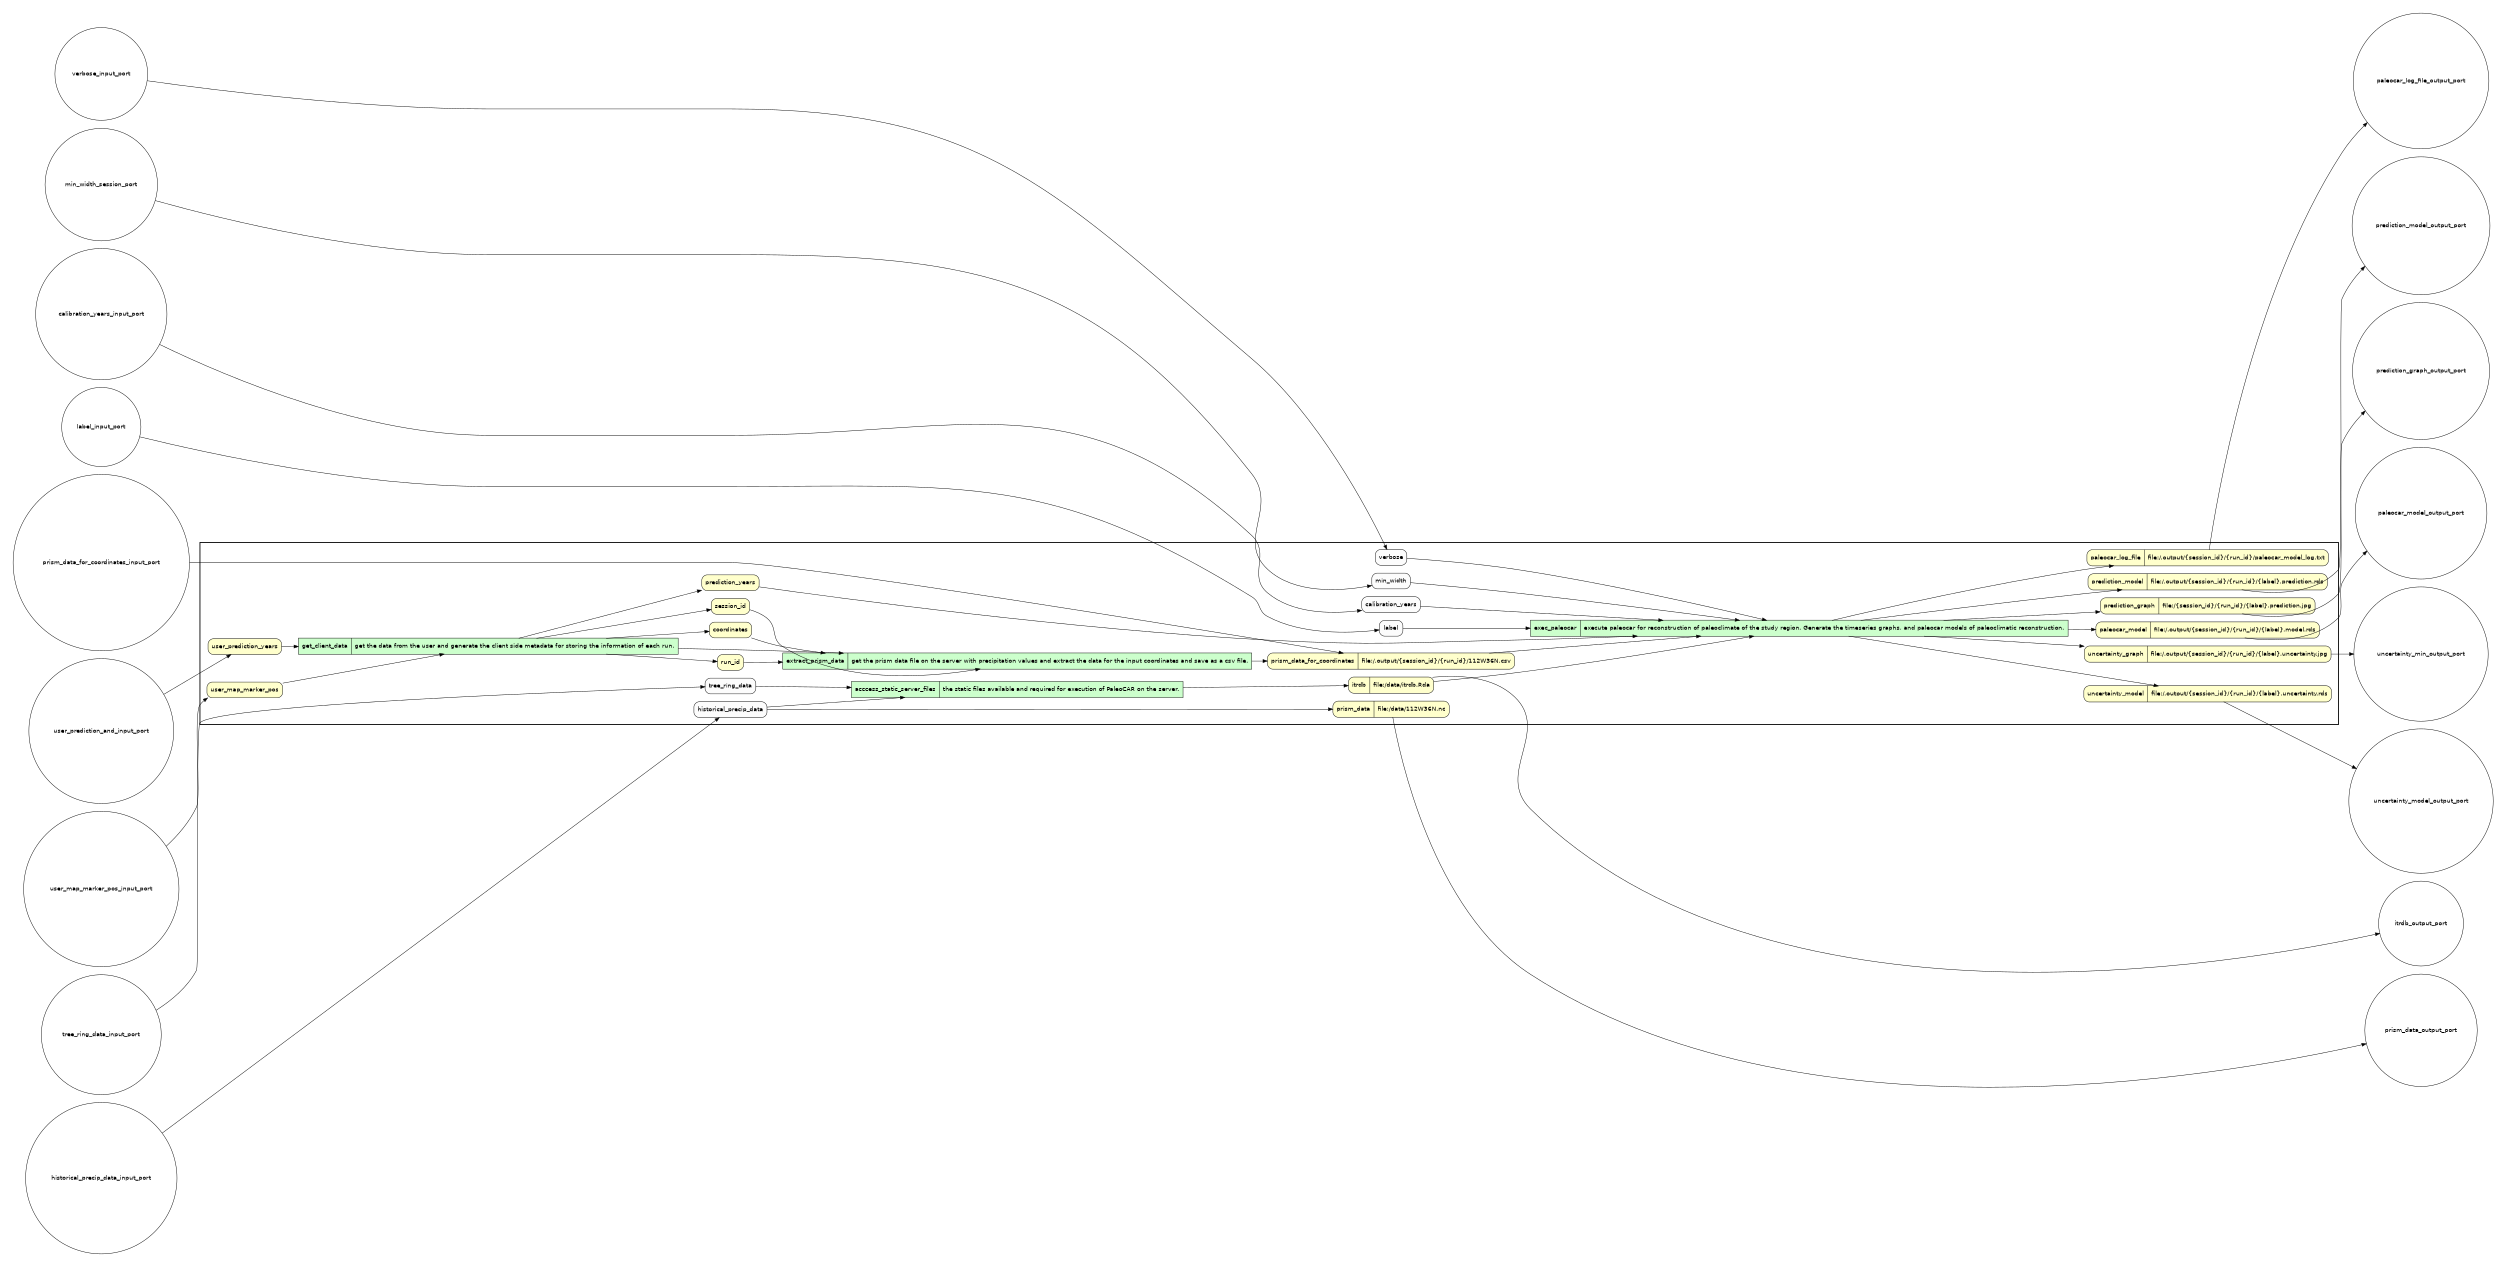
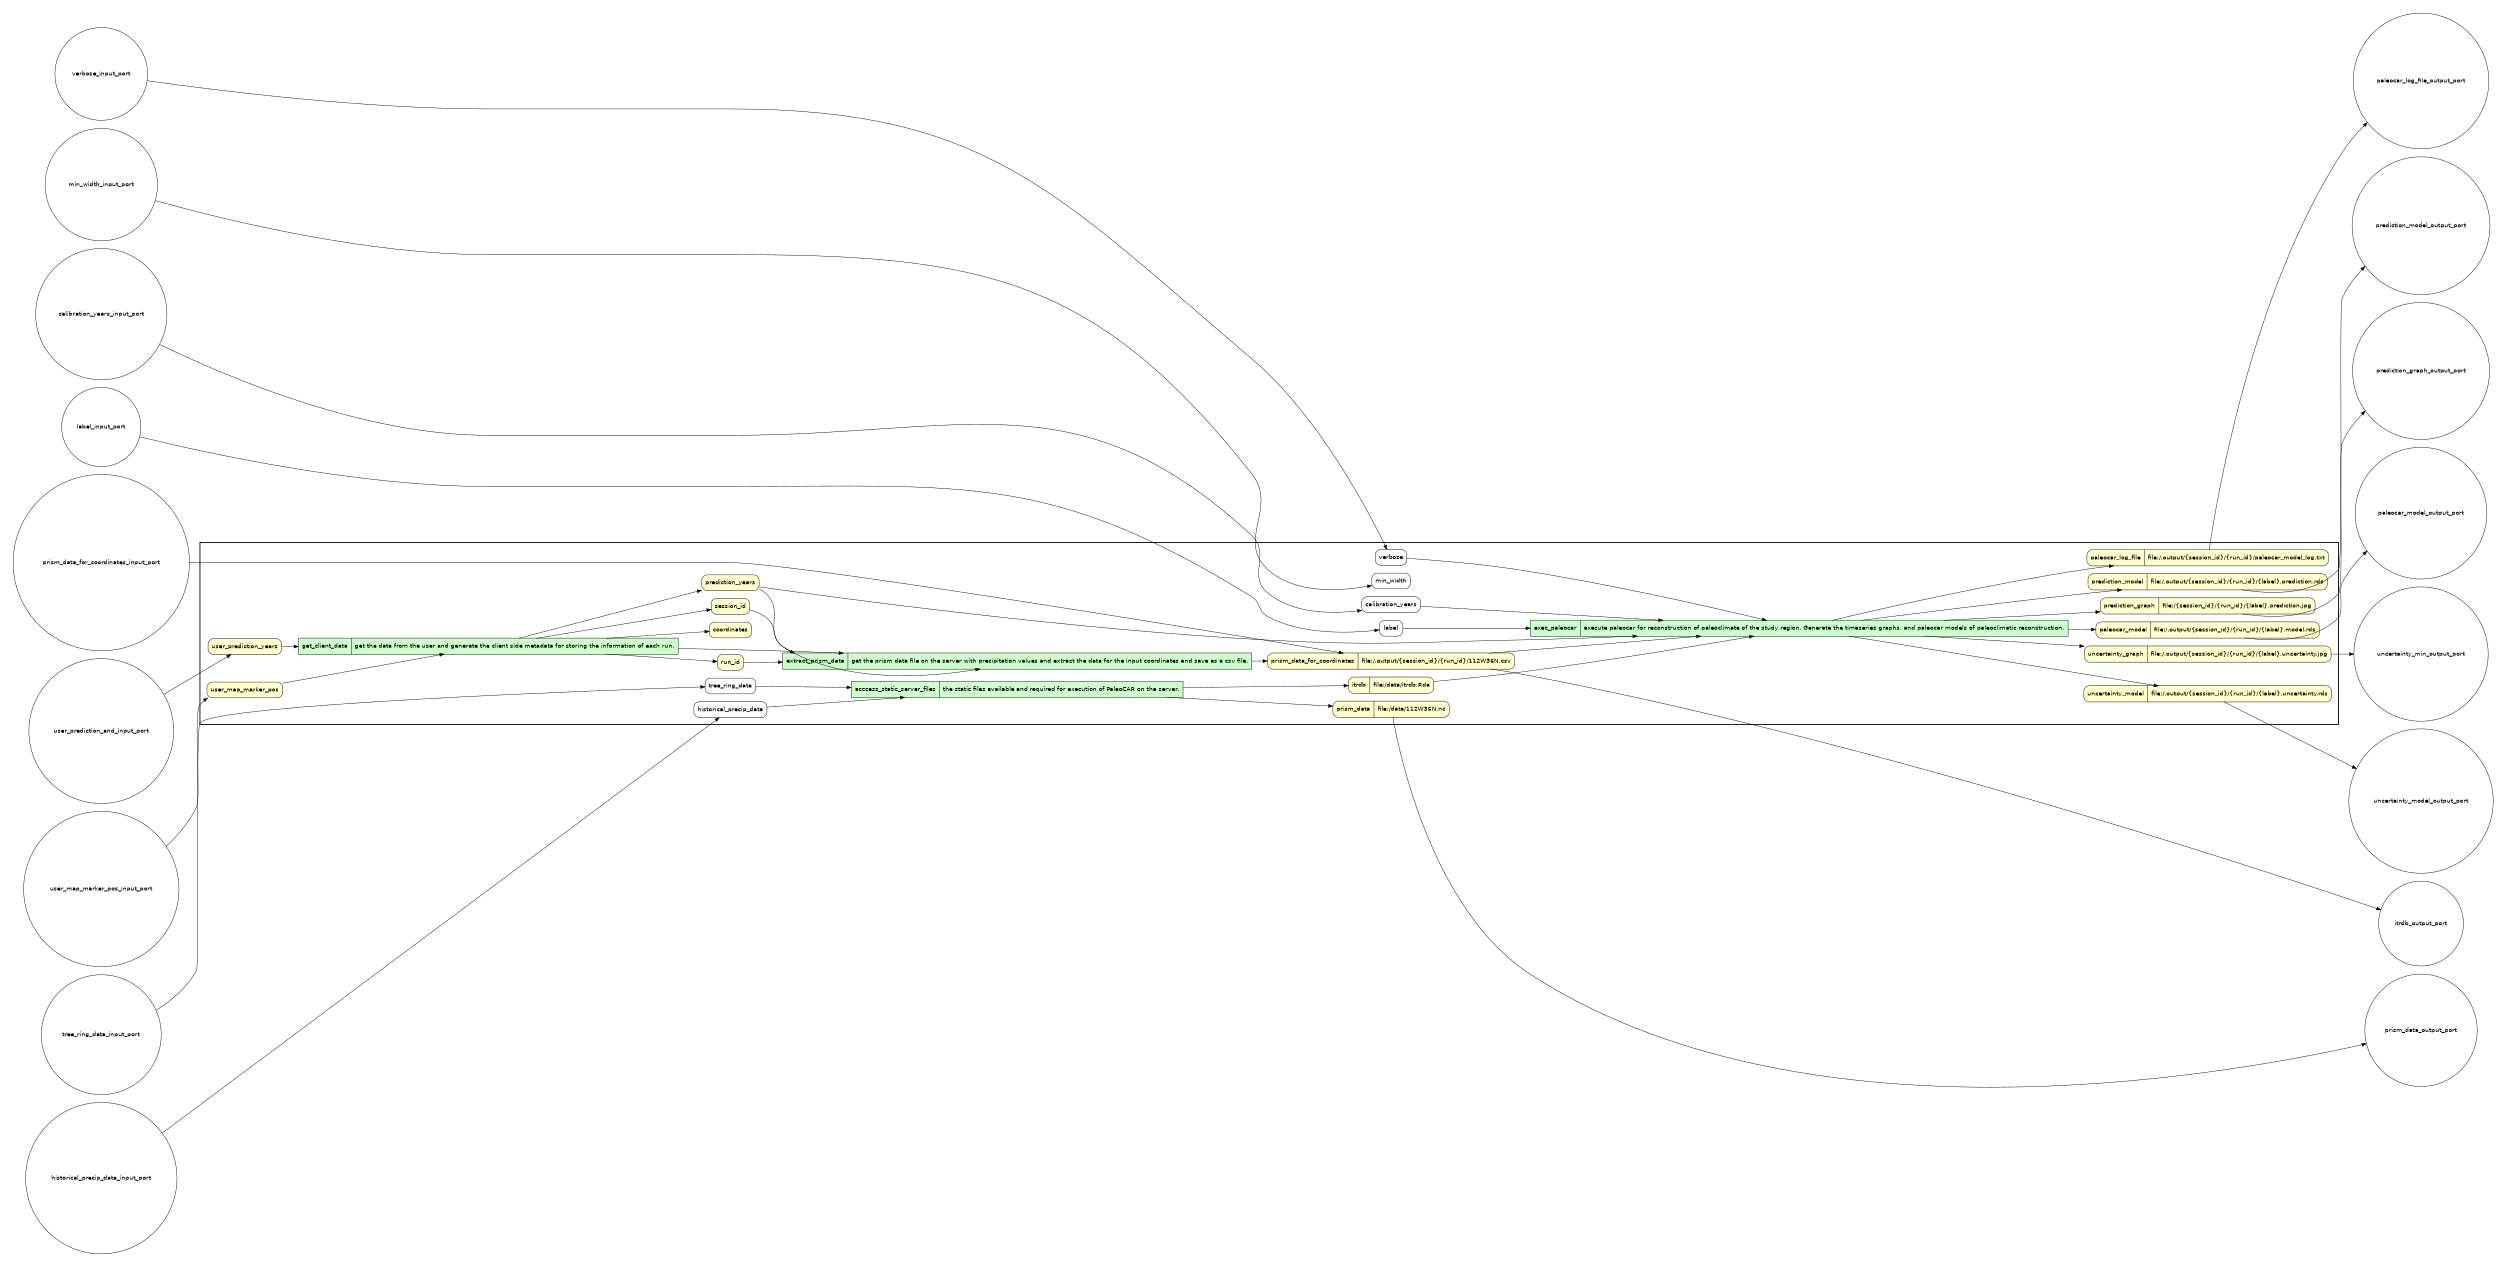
  digraph {
    fontname=Helvetica
    fontsize=18
    labelloc=t
    rankdir=LR
    node [fillcolor="#FFFFFF" fontname=Helvetica peripheries=1 shape=circle style="rounded,filled"]
    n1 [fillcolor="#CCFFCC" label="{<f0> get_client_data |<f1> get the data from the user and generate the client side metadata for storing the information of each run.}" rankdir=LR shape=record style=filled]
    coordinates [fillcolor="#FFFFCC" shape=box]
    session_id [fillcolor="#FFFFCC" shape=box]
    run_id [fillcolor="#FFFFCC" shape=box]
    prediction_years [fillcolor="#FFFFCC" shape=box]
    n6 [fillcolor="#CCFFCC" label="{<f0> acccess_static_server_files |<f1> the static files available and required for execution of PaleoCAR on the server.}" rankdir=LR shape=record style=filled]
    n7 [fillcolor="#FFFFCC" label="{<f0> prism_data |<f1> file\:/data/112W36N.nc}" rankdir=LR shape=record]
    n8 [fillcolor="#FFFFCC" label="{<f0> itrdb |<f1> file\:/data/itrdb.Rda}" rankdir=LR shape=record]
    n9 [fillcolor="#CCFFCC" label="{<f0> extract_prism_data |<f1> get the prism data file on the server with precipitation values and extract the data for the input coordinates and save as a csv file.}" rankdir=LR shape=record style=filled]
    n10 [fillcolor="#FFFFCC" label="{<f0> prism_data_for_coordinates |<f1> file\:/.output/\{session_id\}/\{run_id\}/112W36N.csv}" rankdir=LR shape=record]
    n11 [fillcolor="#CCFFCC" label="{<f0> exec_paleocar |<f1> execute paleocar for reconstruction of paleoclimate of the study region. Generate the timeseries graphs, and paleocar models of paleoclimatic reconstruction.}" rankdir=LR shape=record style=filled]
    n12 [fillcolor="#FFFFCC" label="{<f0> prediction_graph |<f1> file\:/\{session_id\}/\{run_id\}/\{label\}.prediction.jpg}" rankdir=LR shape=record]
    n13 [fillcolor="#FFFFCC" label="{<f0> prediction_model |<f1> file\:/.output/\{session_id\}/\{run_id\}/\{label\}.prediction.rds}" rankdir=LR shape=record]
    n14 [fillcolor="#FFFFCC" label="{<f0> paleocar_log_file |<f1> file\:/.output/\{session_id\}/\{run_id\}/paleocar_model_log.txt}" rankdir=LR shape=record]
    n15 [fillcolor="#FFFFCC" label="{<f0> uncertainty_model |<f1> file\:/.output/\{session_id\}/\{run_id\}/\{label\}.uncertainty.rds}" rankdir=LR shape=record]
    n16 [fillcolor="#FFFFCC" label="{<f0> uncertainty_graph |<f1> file\:/.output/\{session_id\}/\{run_id\}/\{label\}.uncertainty.jpg}" rankdir=LR shape=record]
    n17 [fillcolor="#FFFFCC" label="{<f0> paleocar_model |<f1> file\:/.output/\{session_id\}/\{run_id\}/\{label\}.model.rds}" rankdir=LR shape=record]
    user_map_marker_pos [fillcolor="#FFFFCC" shape=box]
    user_prediction_years [fillcolor="#FFFFCC" shape=box]
    historical_precip_data [fillcolor="#FCFCFC" shape=box]
    tree_ring_data [fillcolor="#FCFCFC" shape=box]
    calibration_years [fillcolor="#FCFCFC" shape=box]
    label [fillcolor="#FCFCFC" shape=box]
    min_width [fillcolor="#FCFCFC" shape=box]
    verbose [fillcolor="#FCFCFC" shape=box]
    user_map_marker_pos_input_port [width=0.2]
    n27 [label=user_prediction_and_input_port width=0.2]
    prism_data_for_coordinates_input_port [width=0.2]
    calibration_years_input_port [width=0.2]
    label_input_port [width=0.2]
    verbose_input_port [width=0.2]
-   min_width_input_port [width=0.2 label=min_width_session_port]
+   min_width_input_port [width=0.2]
    historical_precip_data_input_port [width=0.2]
    tree_ring_data_input_port [width=0.2]
    prism_data_output_port [width=0.2]
    itrdb_output_port [width=0.2]
    prediction_graph_output_port [width=0.2]
    prediction_model_output_port [width=0.2]
    paleocar_log_file_output_port [width=0.2]
    uncertainty_model_output_port [width=0.2]
    n41 [label=uncertainty_min_output_port width=0.2]
    paleocar_model_output_port [width=0.2]
    subgraph cluster_1 {
      color=black
      penwidth=2
      subgraph cluster_2 {
        color=black
        penwidth=0
        n1
        coordinates
        session_id
        run_id
        prediction_years
        n6
        n7
        n8
        n9
        n10
        n11
        n12
        n13
        n14
        n15
        n16
        n17
        user_map_marker_pos
        user_prediction_years
        historical_precip_data
        tree_ring_data
        calibration_years
        label
        min_width
        verbose
      }
    }
    subgraph cluster_3 {
      penwidth=0
      subgraph cluster_4 {
        penwidth=0
        prism_data_output_port
        itrdb_output_port
        prediction_graph_output_port
        prediction_model_output_port
        paleocar_log_file_output_port
        uncertainty_model_output_port
        n41
        paleocar_model_output_port
      }
    }
    subgraph cluster_5 {
      penwidth=0
      subgraph cluster_6 {
        penwidth=0
        user_map_marker_pos_input_port
        n27
        prism_data_for_coordinates_input_port
        calibration_years_input_port
        label_input_port
        verbose_input_port
        min_width_input_port
        historical_precip_data_input_port
        tree_ring_data_input_port
      }
    }
    n1 -> coordinates
    n1 -> session_id
    n1 -> run_id
    n1 -> prediction_years
    n1 -> n9
-   coordinates -> n9
+   prediction_years -> n9
    session_id -> n9
    run_id -> n9
    prediction_years -> n11
-   historical_precip_data -> n7
+   n6 -> n7
    n6 -> n8
    n7 -> prism_data_output_port
    n8 -> n11
-   n8 -> itrdb_output_port
+   n10 -> itrdb_output_port
    n9 -> n10
    n10 -> n11
    n11 -> n12
    n11 -> n13
    n11 -> n14
    n11 -> n15
    n11 -> n16
    n11 -> n17
    n12 -> prediction_graph_output_port
    n13 -> prediction_model_output_port
    n14 -> paleocar_log_file_output_port
    n15 -> uncertainty_model_output_port
    n16 -> n41
    n17 -> paleocar_model_output_port
    user_map_marker_pos -> n1
    user_prediction_years -> n1
    historical_precip_data -> n6
    tree_ring_data -> n6
    calibration_years -> n11
    label -> n11
-   min_width -> n11
    verbose -> n11
    user_map_marker_pos_input_port -> user_map_marker_pos
    n27 -> user_prediction_years
    prism_data_for_coordinates_input_port -> n10
    calibration_years_input_port -> calibration_years
    label_input_port -> label
    verbose_input_port -> verbose
    min_width_input_port -> min_width
    historical_precip_data_input_port -> historical_precip_data
    tree_ring_data_input_port -> tree_ring_data
  }
